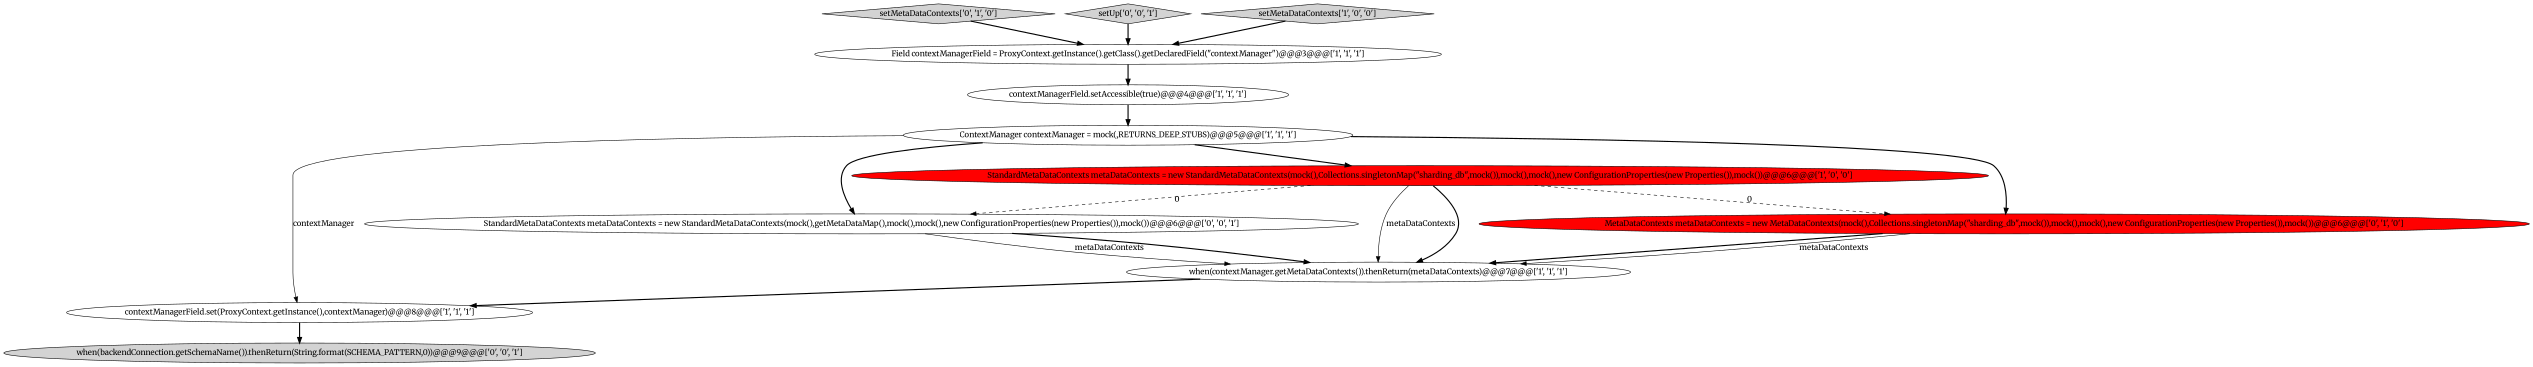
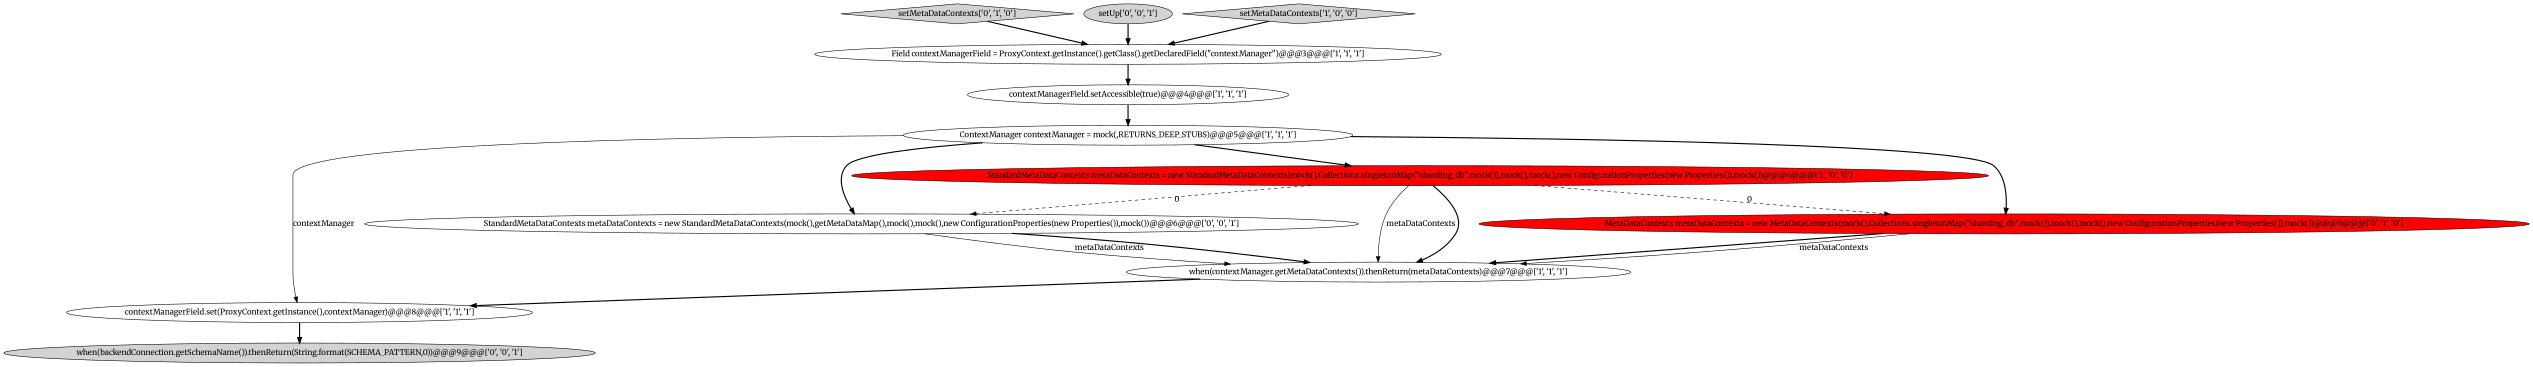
  digraph {
    fontname=Merriweather
    node [fillcolor=white shape=ellipse style=filled fontname=Merriweather]
    edge [style=bold fontname=Merriweather]
    n1 [label="ContextManager contextManager = mock(,RETURNS_DEEP_STUBS)@@@5@@@['1', '1', '1']"]
    n2 [label="StandardMetaDataContexts metaDataContexts = new StandardMetaDataContexts(mock(),getMetaDataMap(),mock(),mock(),new ConfigurationProperties(new Properties()),mock())@@@6@@@['0', '0', '1']"]
    n3 [fillcolor=red label="StandardMetaDataContexts metaDataContexts = new StandardMetaDataContexts(mock(),Collections.singletonMap(\"sharding_db\",mock()),mock(),mock(),new ConfigurationProperties(new Properties()),mock())@@@6@@@['1', '0', '0']"]
    n4 [label="contextManagerField.set(ProxyContext.getInstance(),contextManager)@@@8@@@['1', '1', '1']"]
    n5 [fillcolor=red label="MetaDataContexts metaDataContexts = new MetaDataContexts(mock(),Collections.singletonMap(\"sharding_db\",mock()),mock(),mock(),new ConfigurationProperties(new Properties()),mock())@@@6@@@['0', '1', '0']"]
    n6 [label="when(contextManager.getMetaDataContexts()).thenReturn(metaDataContexts)@@@7@@@['1', '1', '1']"]
    n7 [fillcolor=lightgray label="setMetaDataContexts['0', '1', '0']" shape=diamond]
    n8 [label="Field contextManagerField = ProxyContext.getInstance().getClass().getDeclaredField(\"contextManager\")@@@3@@@['1', '1', '1']"]
-   n9 [fillcolor=lightgray label="setUp['0', '0', '1']" shape=diamond]
+   n9 [fillcolor=lightgray label="setUp['0', '0', '1']"]
    n10 [fillcolor=lightgray label="when(backendConnection.getSchemaName()).thenReturn(String.format(SCHEMA_PATTERN,0))@@@9@@@['0', '0', '1']"]
    n11 [label="contextManagerField.setAccessible(true)@@@4@@@['1', '1', '1']"]
    n12 [fillcolor=lightgray label="setMetaDataContexts['1', '0', '0']" shape=diamond]
    n1 -> n2
    n1 -> n3
    n1 -> n4 [label=contextManager style=solid]
    n1 -> n5
    n2 -> n6 [label=metaDataContexts style=solid]
    n2 -> n6
    n3 -> n2 [label=0 style=dashed]
    n3 -> n5 [label=0 style=dashed]
    n3 -> n6 [label=metaDataContexts style=solid]
    n3 -> n6
    n4 -> n10
    n5 -> n6
    n5 -> n6 [label=metaDataContexts style=solid]
    n6 -> n4
    n7 -> n8
    n8 -> n11
    n9 -> n8
    n11 -> n1
    n12 -> n8
  }
